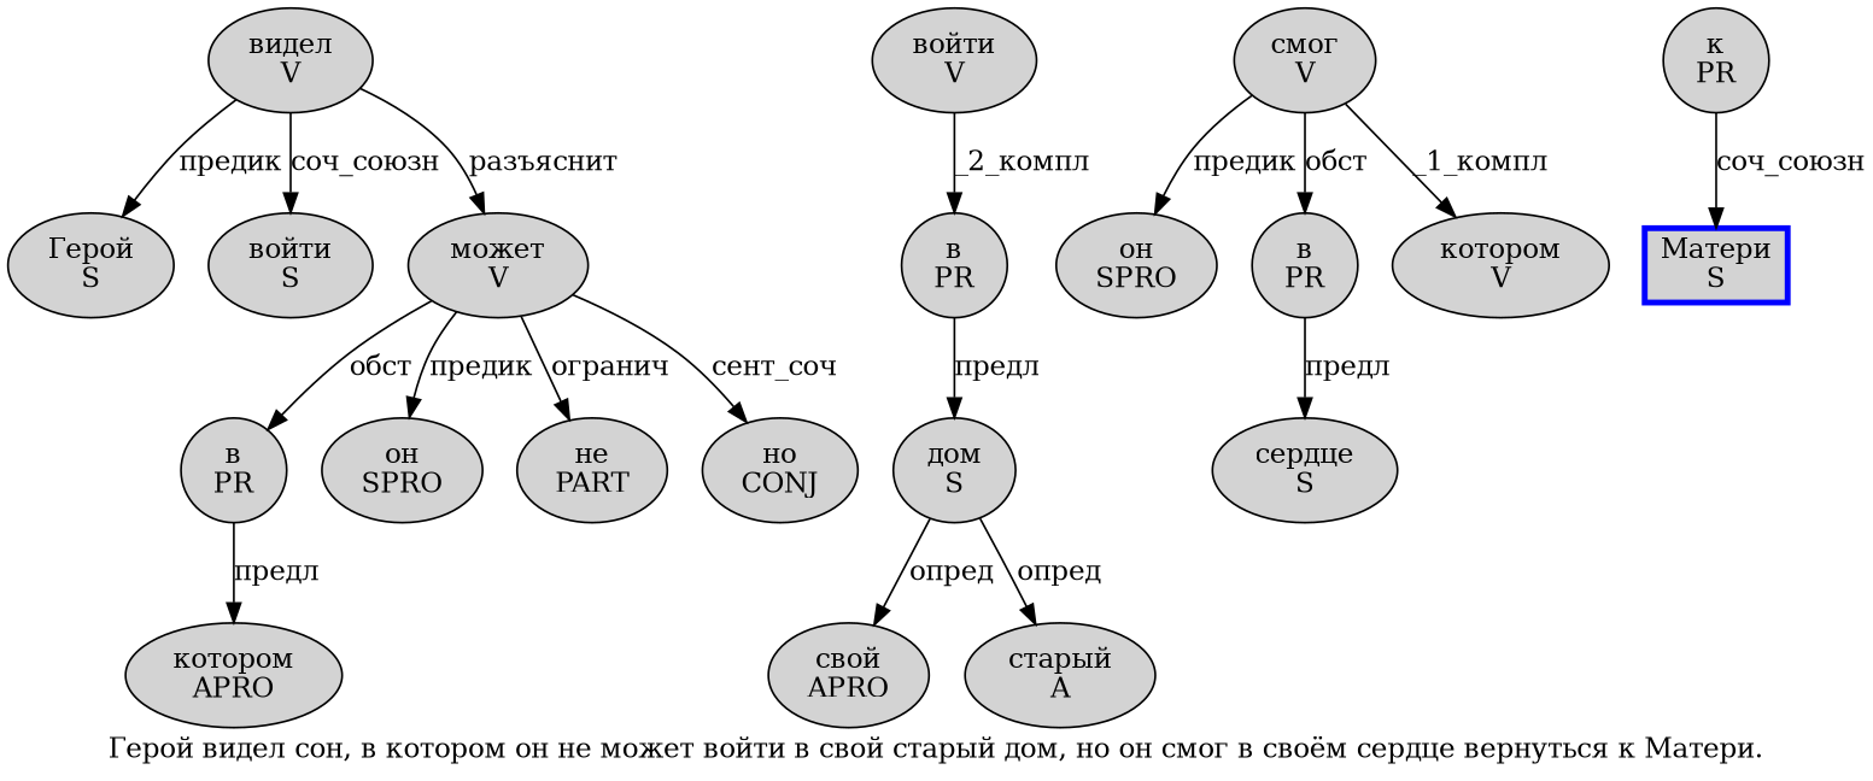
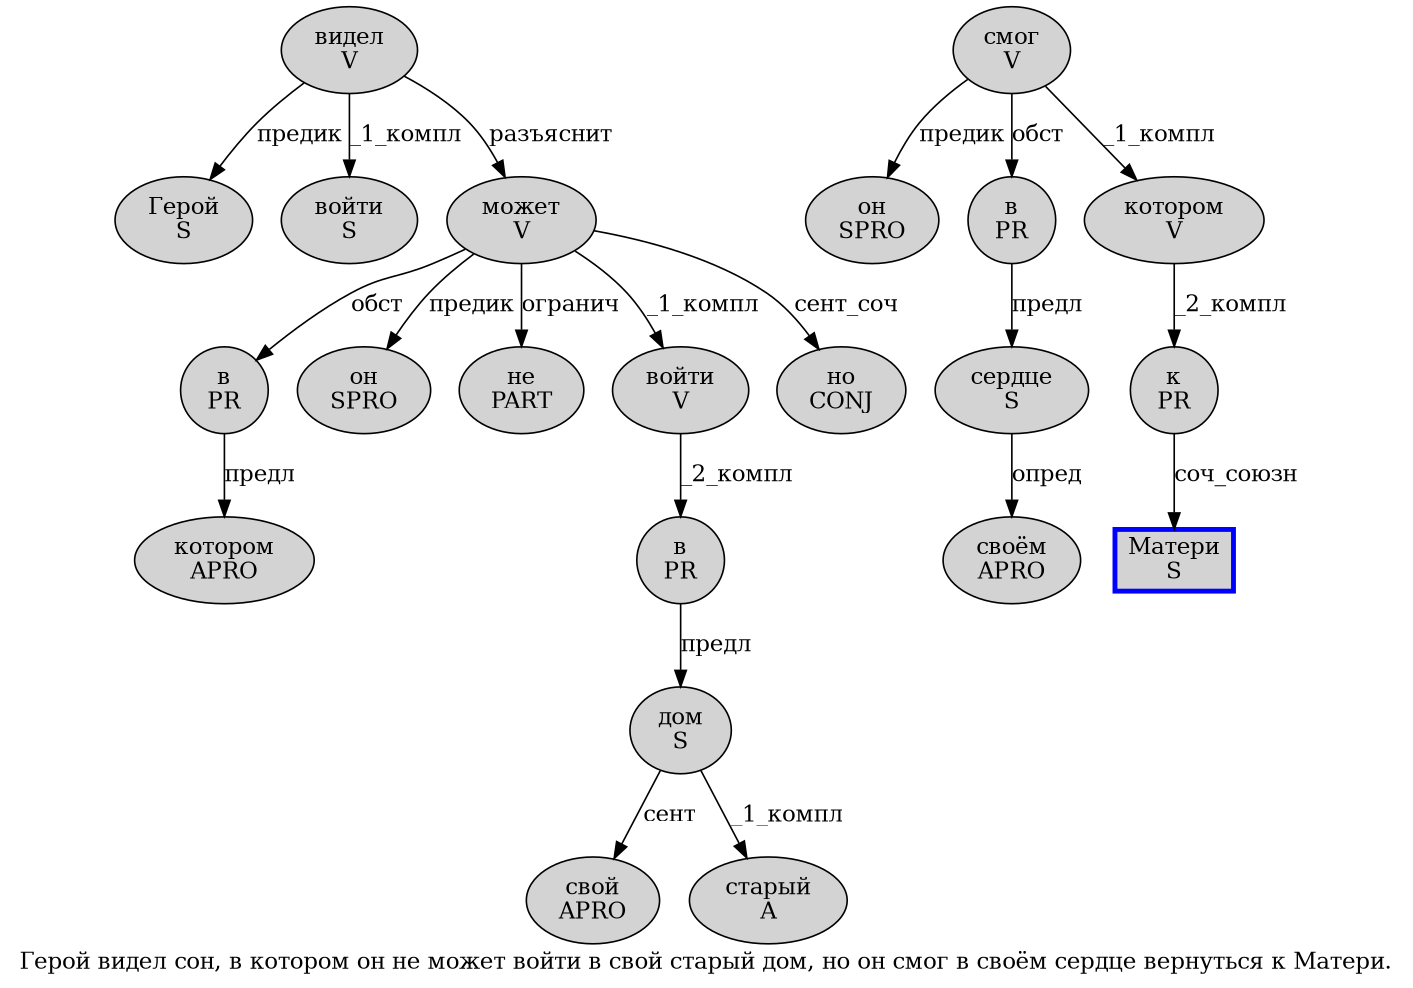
  digraph {
    label="Герой видел сон, в котором он не может войти в свой старый дом, но он смог в своём сердце вернуться к Матери."
    node [fillcolor=lightgray penwidth=1 shape=ellipse style=filled]
    n1 [label="Герой\nS"]
    n2 [label="видел\nV"]
    n3 [label="войти\nS"]
    n4 [label="может\nV"]
    n5 [label="в\nPR"]
    n6 [label="он\nSPRO"]
    n7 [label="не\nPART"]
    n8 [label="войти\nV"]
    n9 [label="но\nCONJ"]
    n10 [label="котором\nAPRO"]
    n11 [label="в\nPR"]
    n12 [label="дом\nS"]
    n13 [label="свой\nAPRO"]
    n14 [label="старый\nA"]
    n15 [label="смог\nV"]
    n16 [label="он\nSPRO"]
    n17 [label="в\nPR"]
    n18 [label="котором\nV"]
    n19 [label="сердце\nS"]
    n20 [label="к\nPR"]
+   n21 [label="своём\nAPRO"]
    n22 [color=blue label="Матери\nS" penwidth=3 shape=box]
    n2 -> n1 [label="предик"]
-   n2 -> n3 [label="соч_союзн"]
+   n2 -> n3 [label="_1_компл"]
    n2 -> n4 [label="разъяснит"]
    n4 -> n5 [label="обст"]
    n4 -> n6 [label="предик"]
    n4 -> n7 [label="огранич"]
+   n4 -> n8 [label="_1_компл"]
    n4 -> n9 [label="сент_соч"]
    n5 -> n10 [label="предл"]
    n8 -> n11 [label="_2_компл"]
    n11 -> n12 [label="предл"]
-   n12 -> n13 [label="опред"]
-   n12 -> n14 [label="опред"]
+   n12 -> n13 [label="сент"]
+   n12 -> n14 [label="_1_компл"]
    n15 -> n16 [label="предик"]
    n15 -> n17 [label="обст"]
    n15 -> n18 [label="_1_компл"]
    n17 -> n19 [label="предл"]
+   n18 -> n20 [label="_2_компл"]
+   n19 -> n21 [label="опред"]
    n20 -> n22 [label="соч_союзн"]
  }
